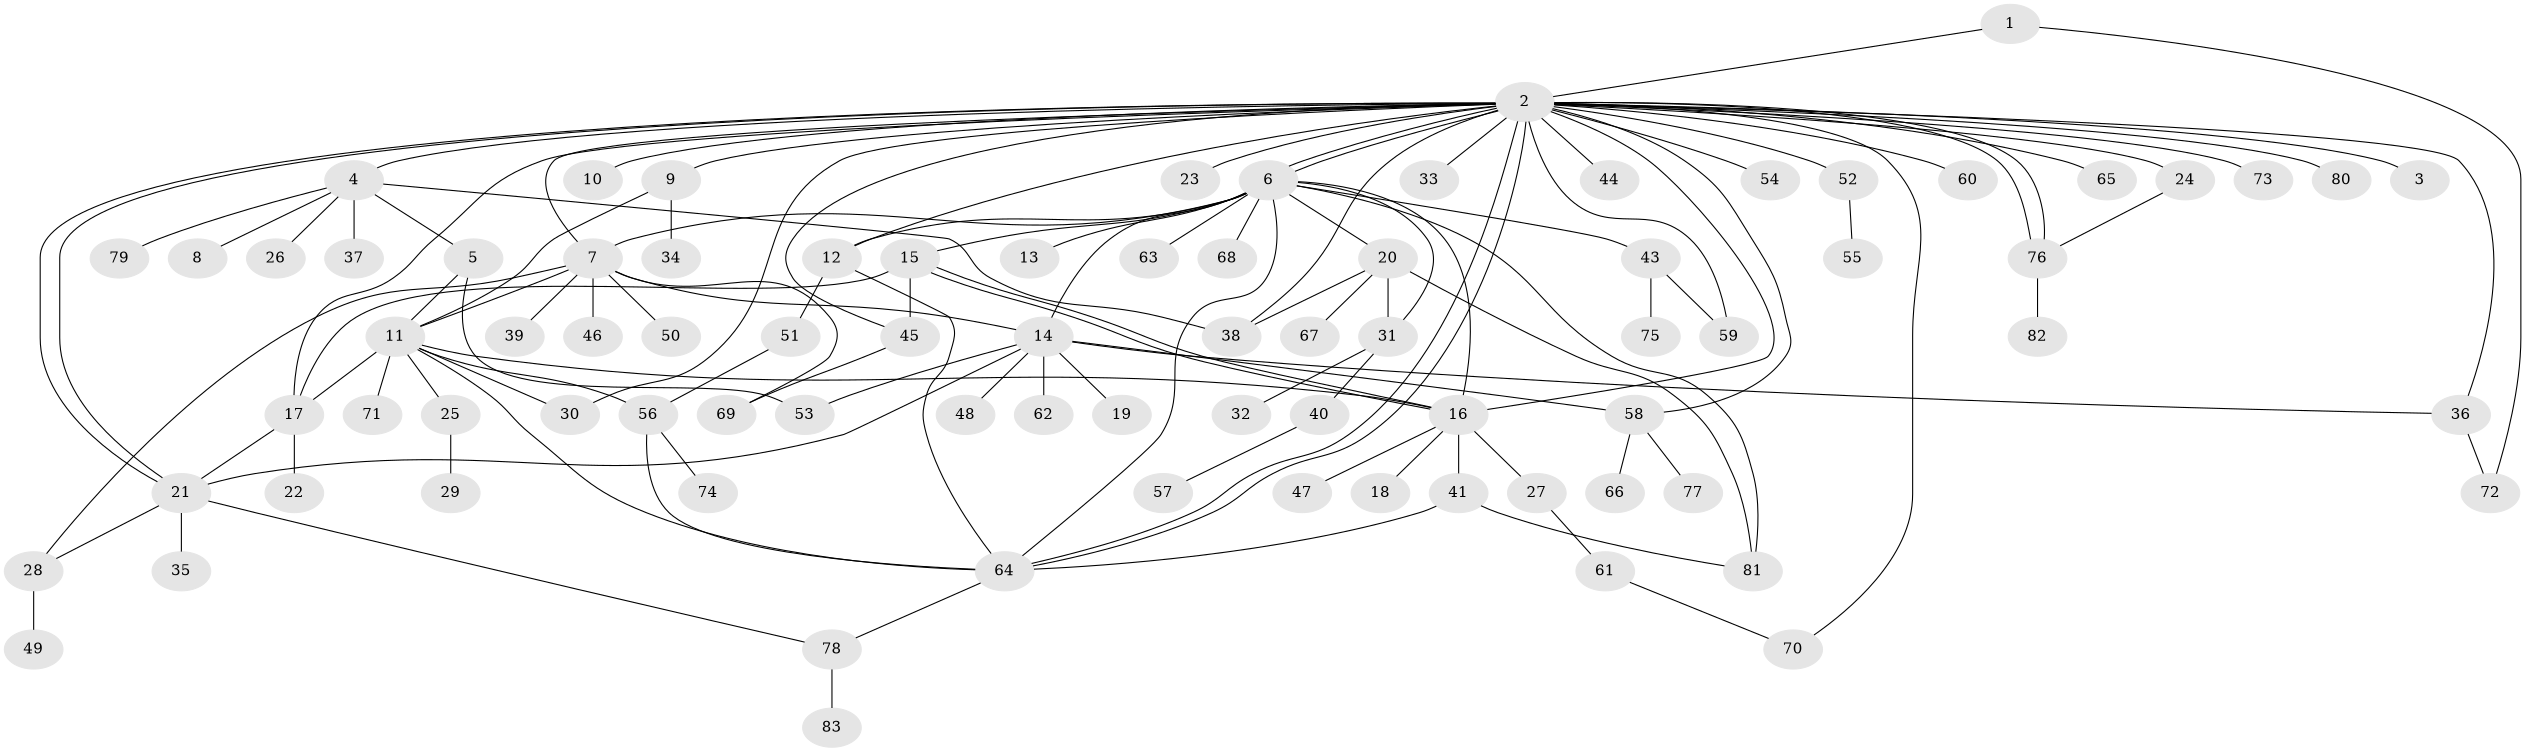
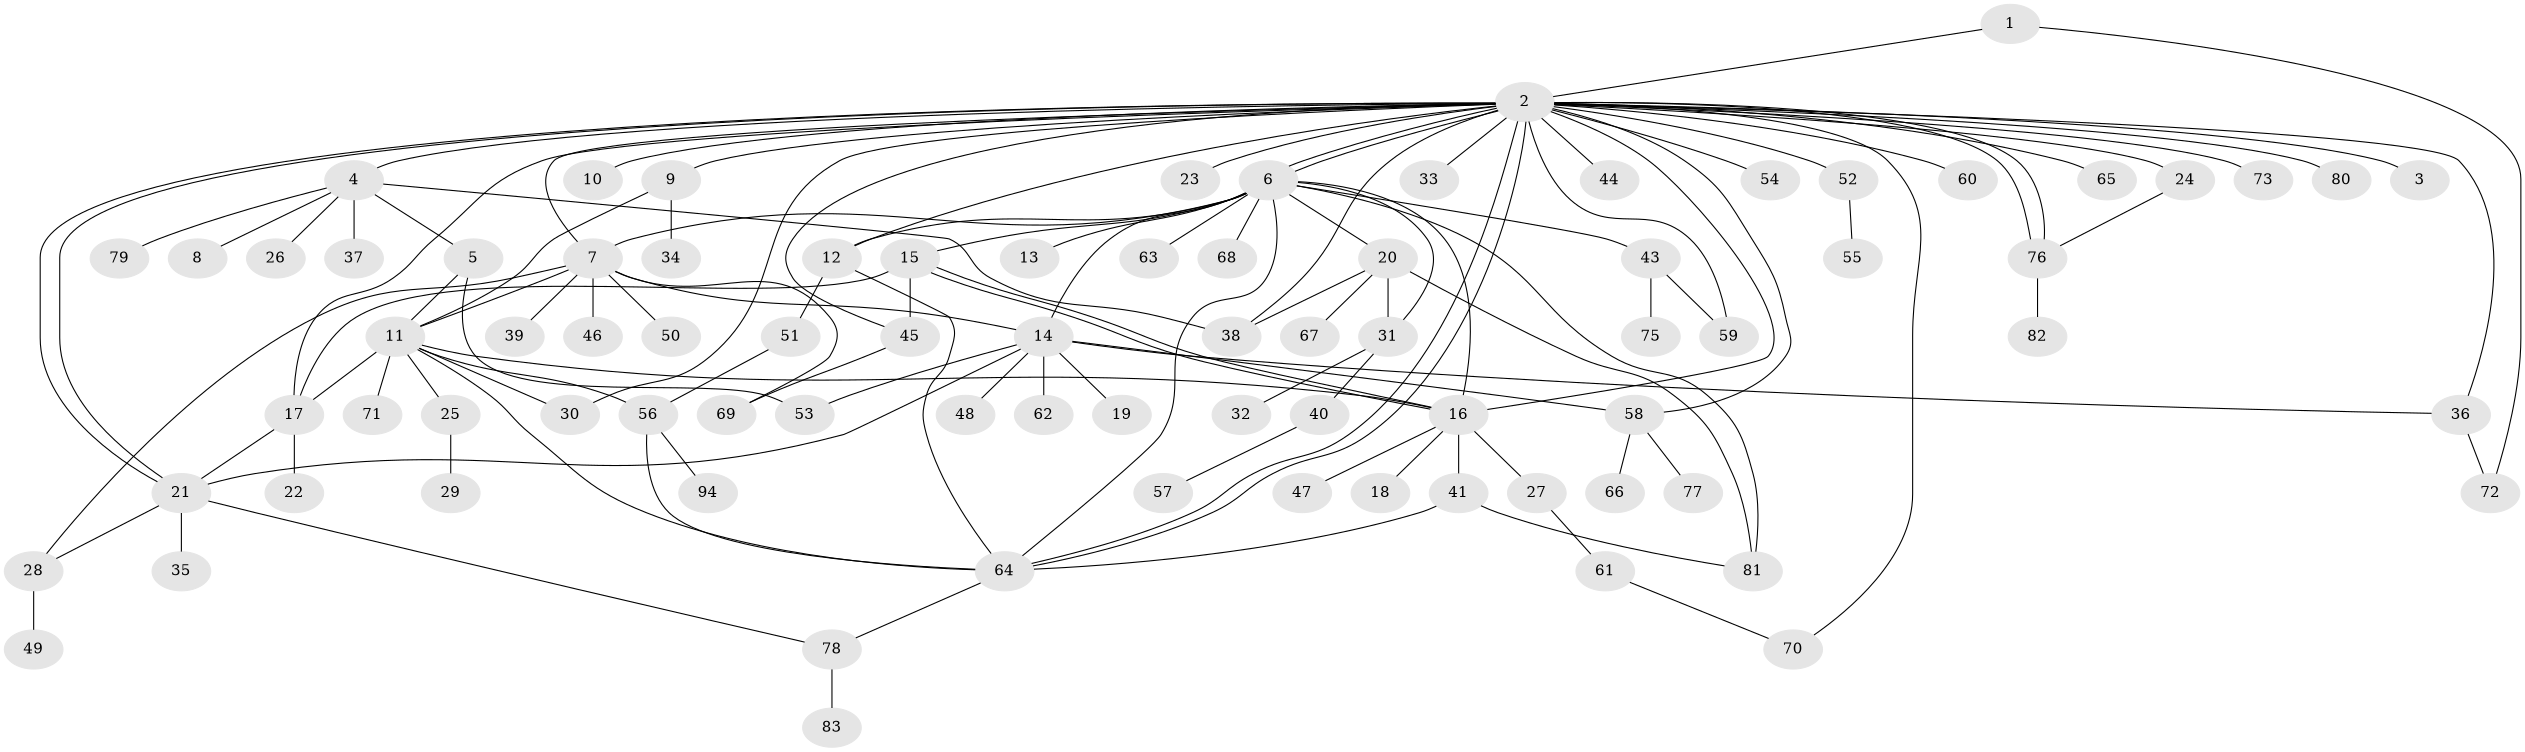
  graph {
    fontname="DejaVu Serif"
    node [color=gray90 fontname="DejaVu Serif" style=filled]
    edge [fontname="DejaVu Serif"]
    1
    2
    72
    3
    4
    6
    7
    9
    10
    12
    16
    17
    21
    23
    24
    30
    33
    36
    38
    44
    45
    52
    54
    58
    59
    60
    64
    65
    70
    73
    76
    80
    5
    8
    26
    37
    79
    13
    14
    15
    20
    31
    43
    63
    68
    81
    11
    28
    39
    46
    50
    69
    34
    51
    18
    27
    41
    47
    22
    35
    78
    55
    66
    77
    82
    53
    25
    56
    71
    19
    48
    62
    67
    32
    40
    75
    49
    29
-   74
+   74 [label=94]
    61
    83
    57
    1 -- 2
    1 -- 72
    2 -- 3
    2 -- 4
    2 -- 6
    2 -- 6
    2 -- 7
    2 -- 9
    2 -- 10
    2 -- 12
    2 -- 16
    2 -- 17
    2 -- 21
    2 -- 21
    2 -- 23
    2 -- 24
    2 -- 30
    2 -- 33
    2 -- 36
    2 -- 38
    2 -- 44
    2 -- 45
    2 -- 52
    2 -- 54
    2 -- 58
    2 -- 59
    2 -- 60
    2 -- 64
    2 -- 64
    2 -- 65
    2 -- 70
    2 -- 73
    2 -- 76
    2 -- 76
    2 -- 80
    4 -- 38
    4 -- 5
    4 -- 8
    4 -- 26
    4 -- 37
    4 -- 79
    6 -- 7
    6 -- 12
    6 -- 16
    6 -- 64
    6 -- 13
    6 -- 14
    6 -- 15
    6 -- 20
    6 -- 31
    6 -- 43
    6 -- 63
    6 -- 68
    6 -- 81
    7 -- 14
    7 -- 11
    7 -- 28
    7 -- 39
    7 -- 46
    7 -- 50
    7 -- 69
    9 -- 11
    9 -- 34
    12 -- 64
    12 -- 51
    16 -- 18
    16 -- 27
    16 -- 41
    16 -- 47
    17 -- 21
    17 -- 22
    21 -- 28
    21 -- 35
    21 -- 78
    24 -- 76
    36 -- 72
    45 -- 69
    52 -- 55
    58 -- 66
    58 -- 77
    64 -- 78
    76 -- 82
    5 -- 11
    5 -- 53
    14 -- 21
    14 -- 36
    14 -- 58
    14 -- 53
    14 -- 19
    14 -- 48
    14 -- 62
    15 -- 16
    15 -- 16
    15 -- 17
    15 -- 45
    20 -- 38
    20 -- 31
    20 -- 81
    20 -- 67
    31 -- 32
    31 -- 40
    43 -- 59
    43 -- 75
    11 -- 16
    11 -- 17
    11 -- 30
    11 -- 64
    11 -- 25
    11 -- 56
    11 -- 71
    28 -- 49
    51 -- 56
    27 -- 61
    41 -- 64
    41 -- 81
    78 -- 83
    25 -- 29
    56 -- 64
    56 -- 74
    40 -- 57
    61 -- 70
  }
